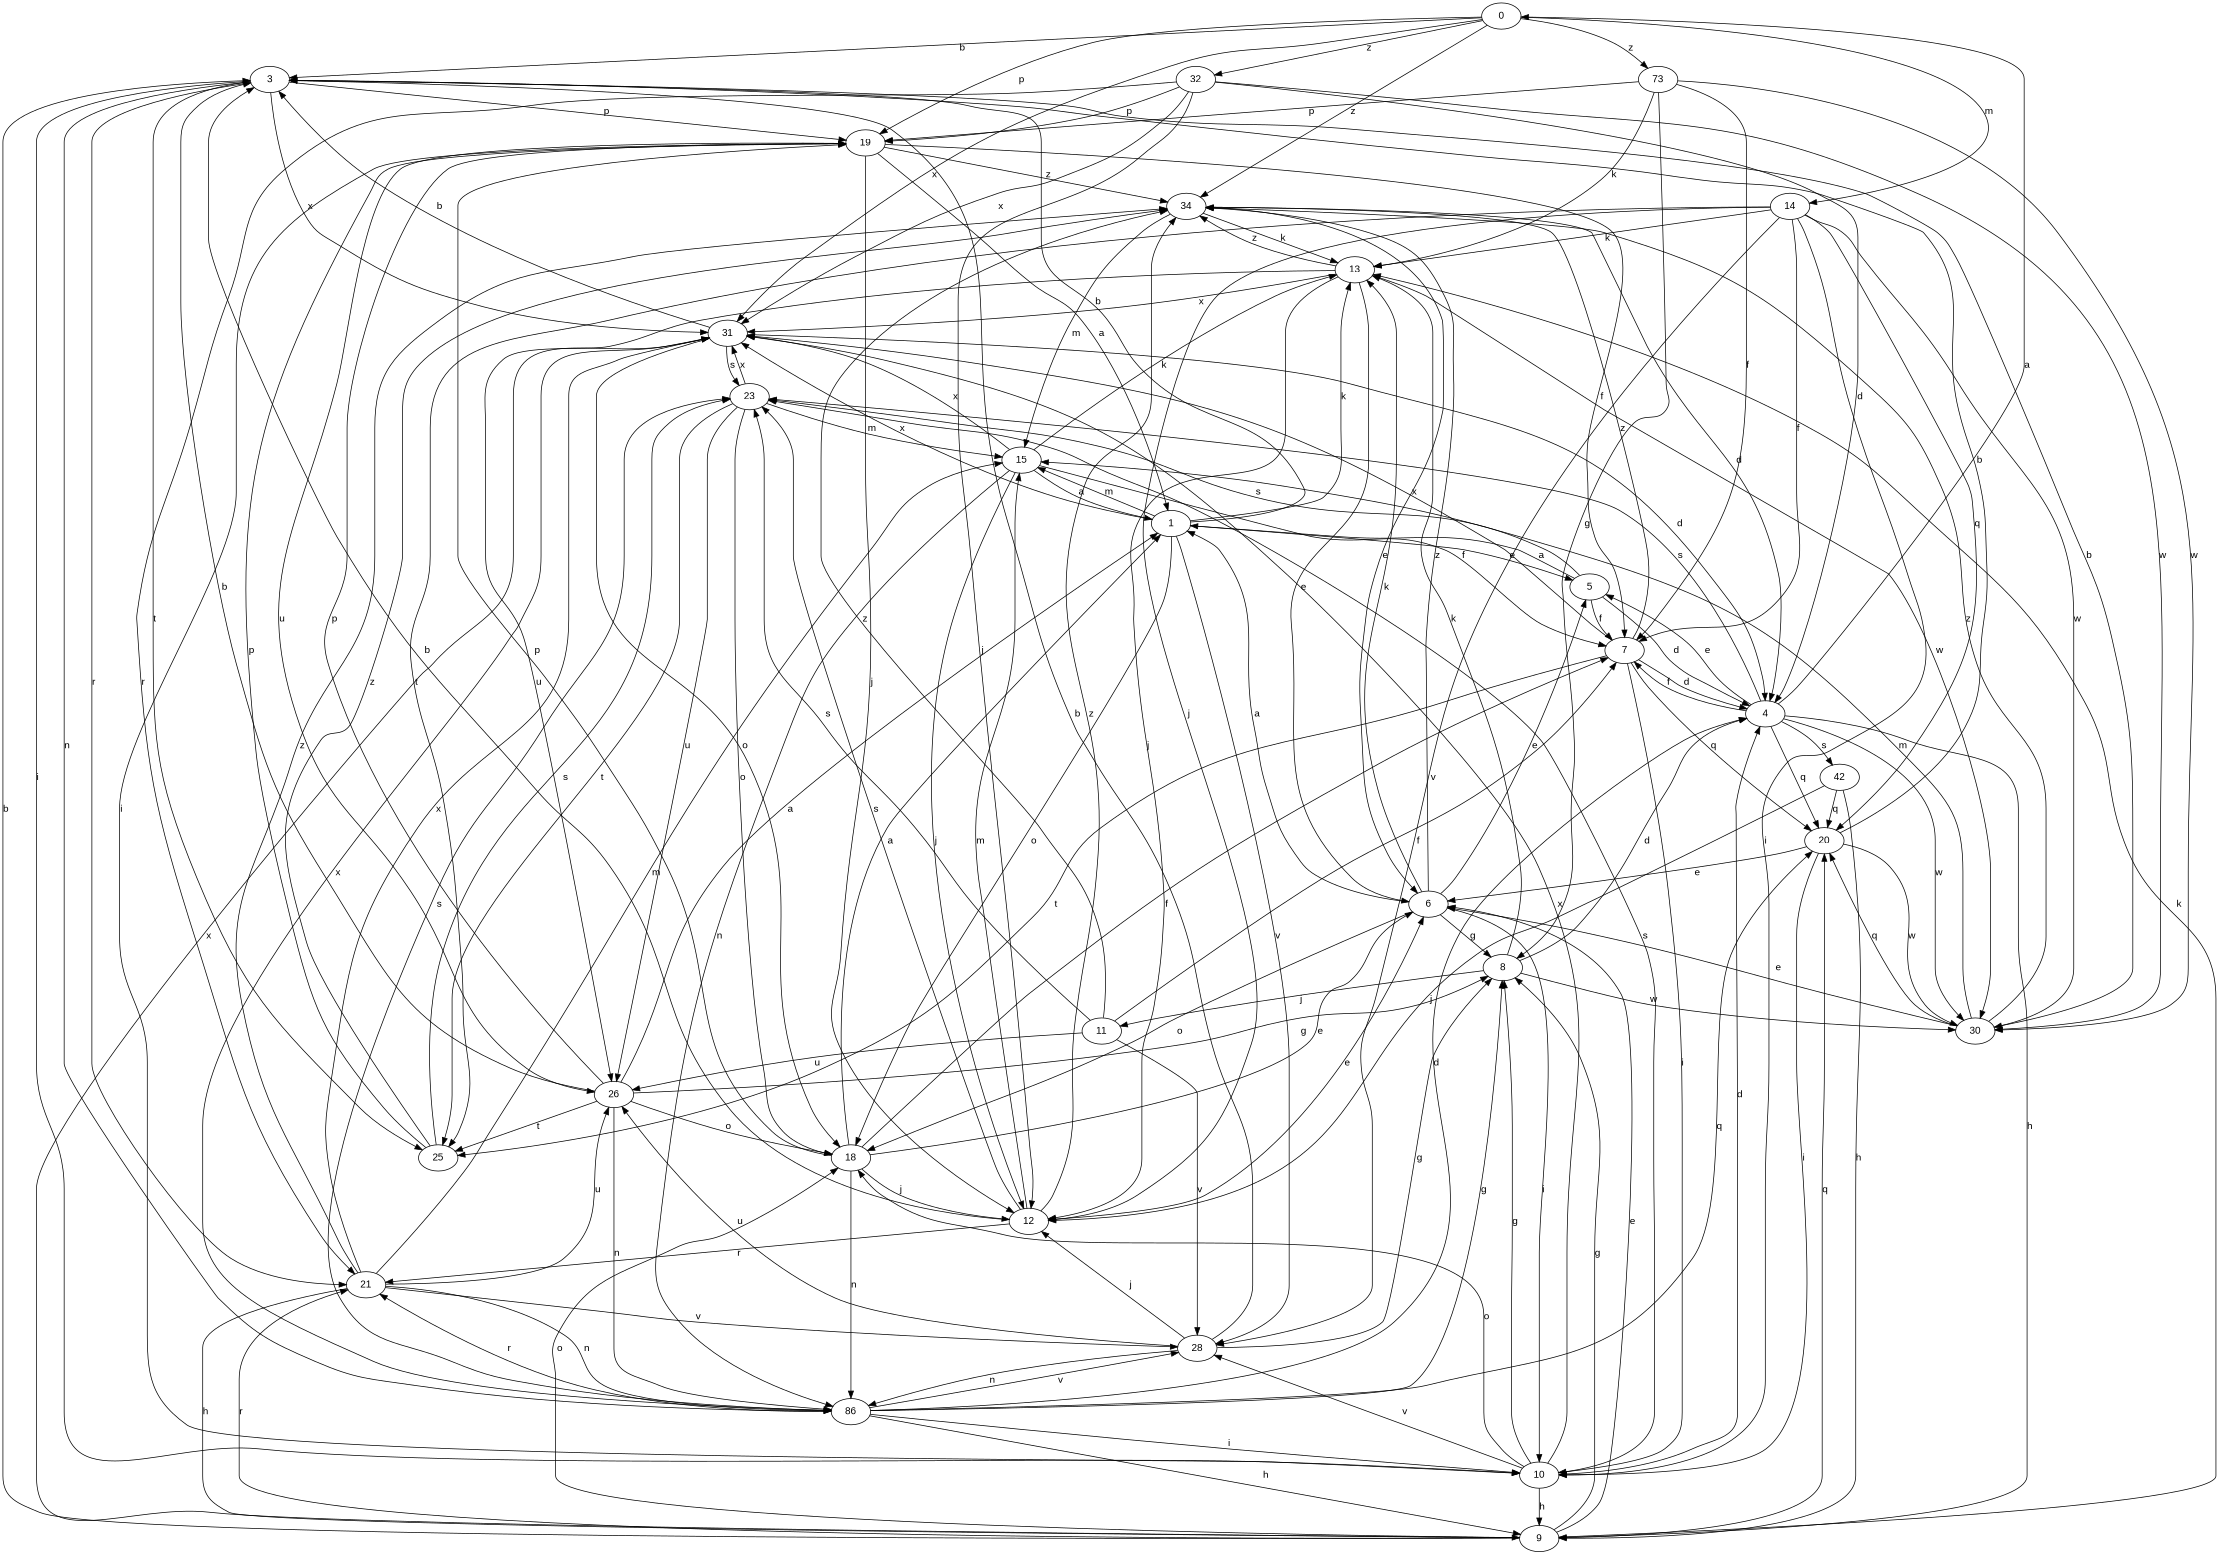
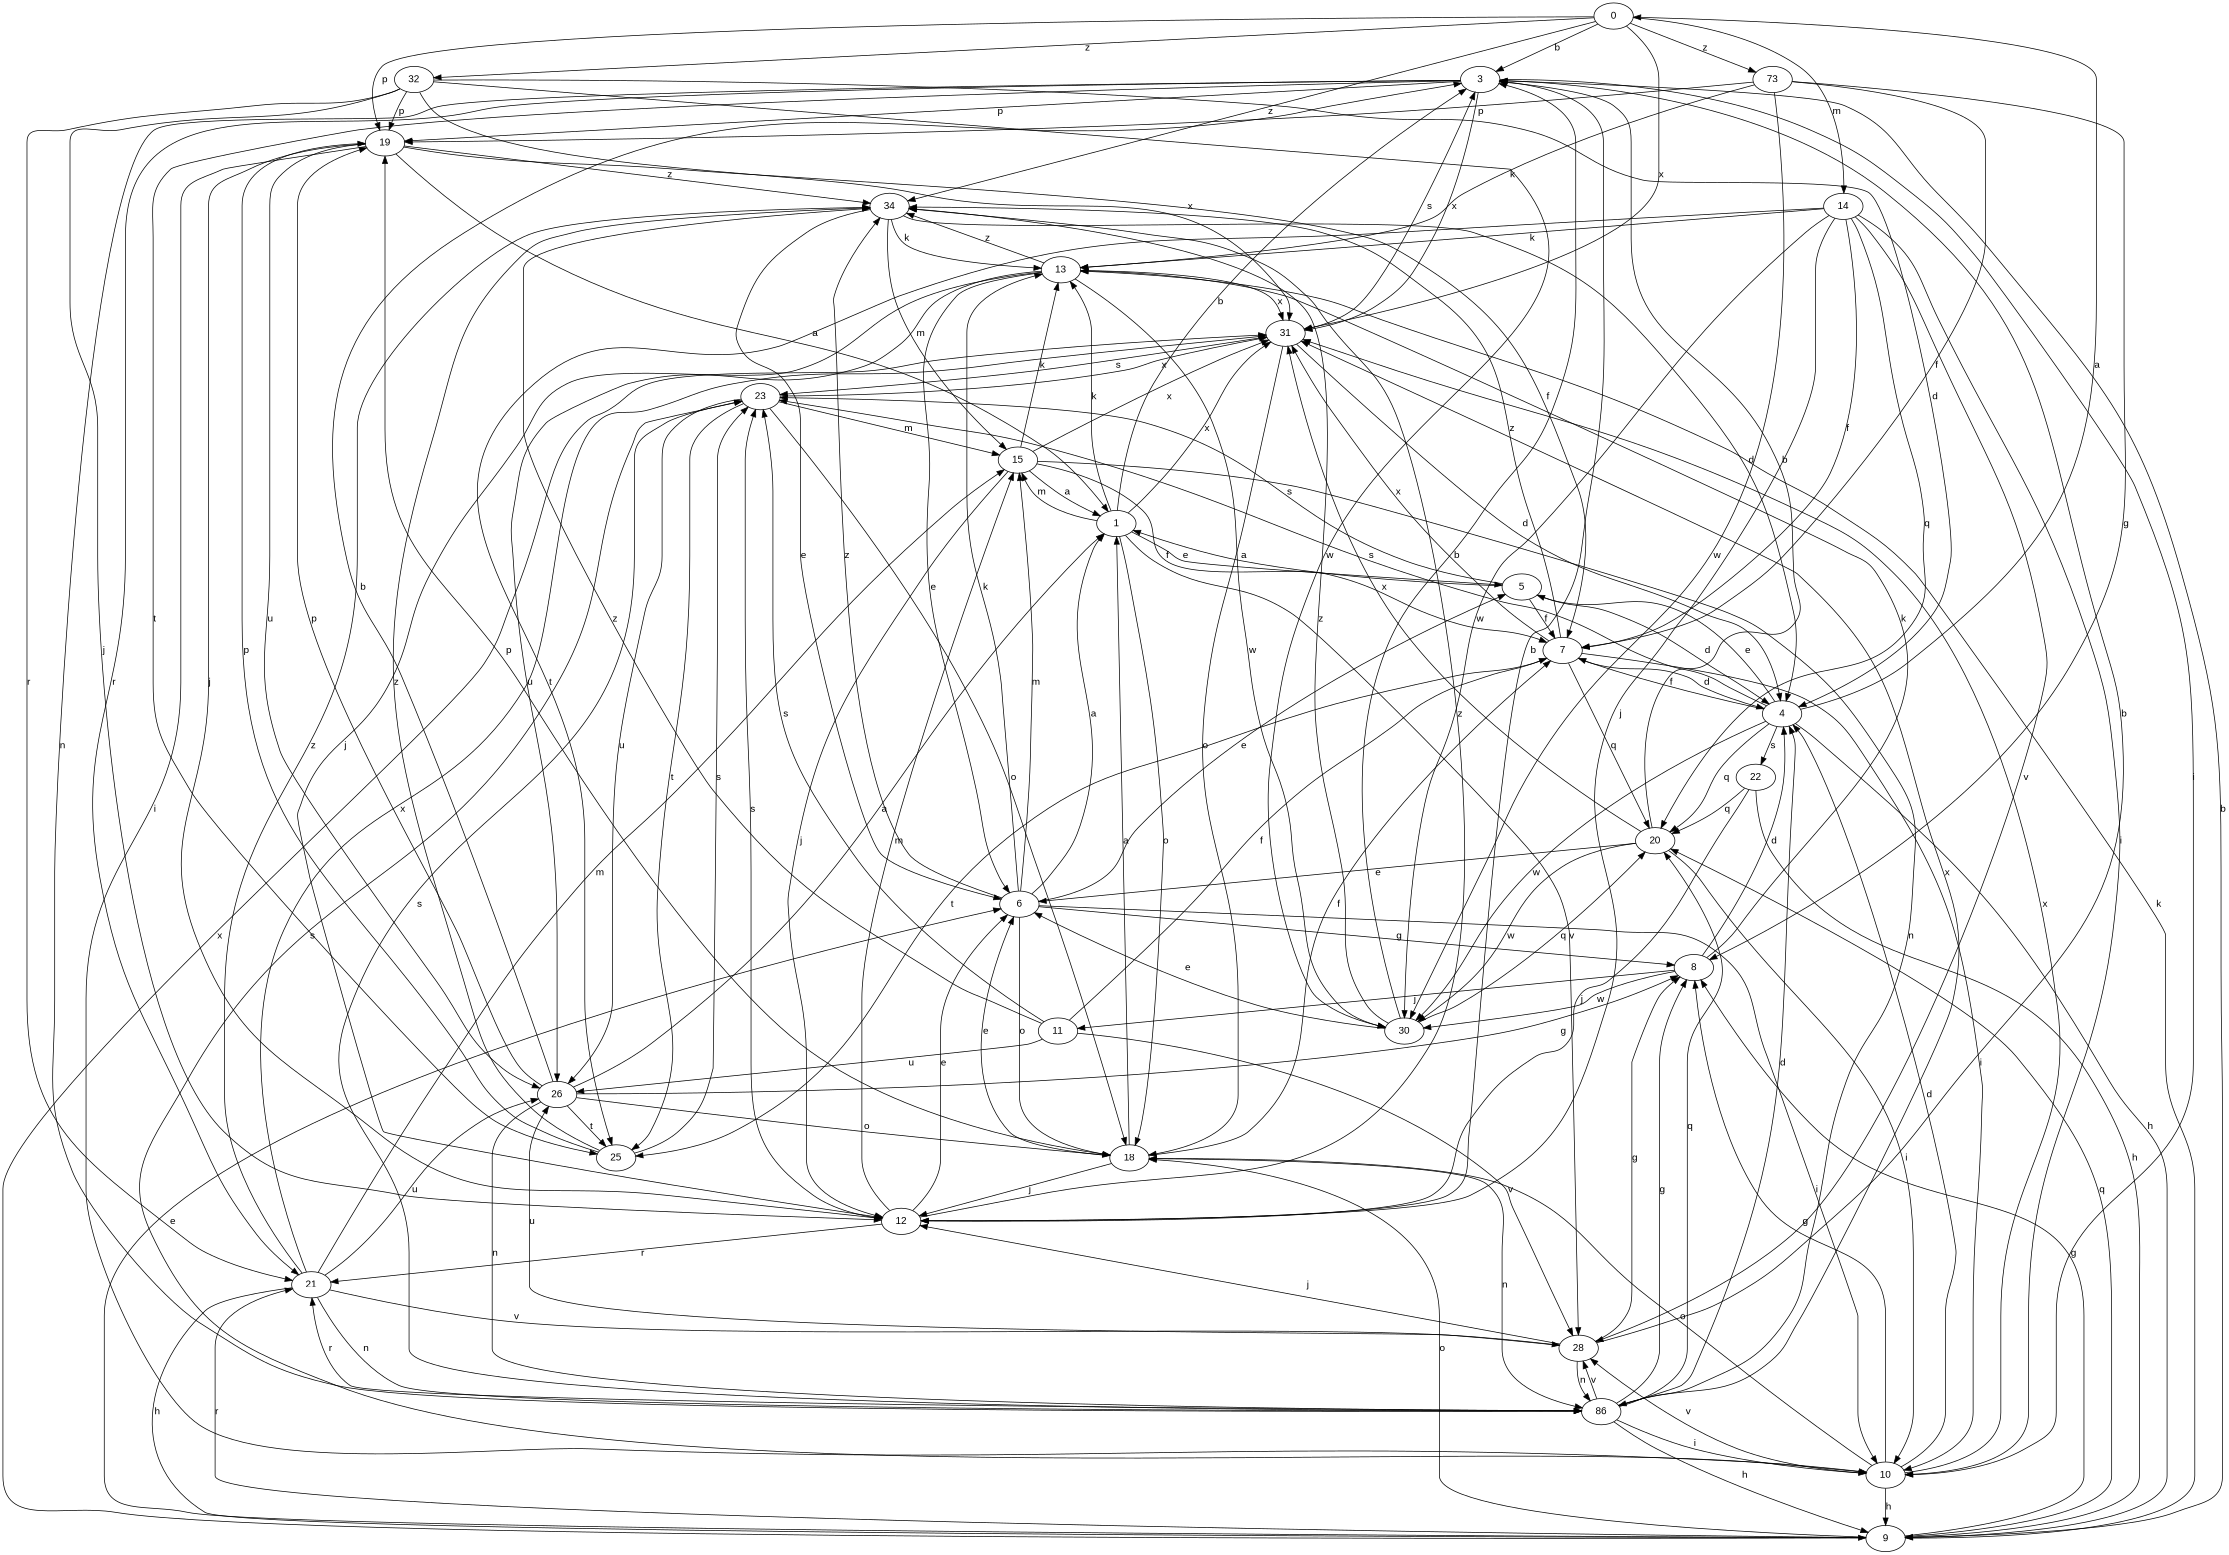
  strict digraph {
    fontname="Liberation Sans"
    node [fontname="Liberation Sans"]
    edge [fontname="Liberation Sans"]
    0
    3
    14
    19
    31
    32
    n7 [label=73]
    34
    10
    n10 [label=86]
    21
    25
    13
    28
    7
    20
    30
    12
    1
    26
    18
    4
    23
    8
    15
    6
    5
    9
-   22 [label=42]
+   22
    11
    0 -> 3 [label=b]
    0 -> 14 [label=m]
    0 -> 19 [label=p]
    0 -> 31 [label=x]
    0 -> 32 [label=z]
    0 -> n7 [label=z]
    0 -> 34 [label=z]
    3 -> 19 [label=p]
    3 -> 31 [label=x]
    3 -> 10 [label=i]
    3 -> n10 [label=n]
    3 -> 21 [label=r]
    3 -> 25 [label=t]
    14 -> 10 [label=i]
    14 -> 25 [label=t]
    14 -> 13 [label=k]
    14 -> 28 [label=v]
    14 -> 7 [label=f]
    14 -> 20 [label=q]
    14 -> 30 [label=w]
    14 -> 12 [label=j]
    19 -> 34 [label=z]
    19 -> 10 [label=i]
    19 -> 7 [label=f]
    19 -> 12 [label=j]
    19 -> 1 [label=a]
    19 -> 26 [label=u]
-   31 -> 3 [label=b]
+   31 -> 3 [label=s]
    31 -> 18 [label=o]
    31 -> 4 [label=d]
    31 -> 23 [label=s]
    32 -> 19 [label=p]
    32 -> 31 [label=x]
    32 -> 21 [label=r]
    32 -> 30 [label=w]
    32 -> 12 [label=j]
    32 -> 4 [label=d]
    n7 -> 19 [label=p]
    n7 -> 13 [label=k]
    n7 -> 7 [label=f]
    n7 -> 30 [label=w]
    n7 -> 8 [label=g]
    34 -> 13 [label=k]
    34 -> 4 [label=d]
    34 -> 15 [label=m]
    34 -> 6 [label=e]
    10 -> 31 [label=x]
    10 -> 28 [label=v]
    10 -> 18 [label=o]
    10 -> 4 [label=d]
    10 -> 23 [label=s]
    10 -> 8 [label=g]
    10 -> 9 [label=h]
    n10 -> 31 [label=x]
    n10 -> 10 [label=i]
    n10 -> 21 [label=r]
    n10 -> 28 [label=v]
    n10 -> 20 [label=q]
    n10 -> 4 [label=d]
    n10 -> 23 [label=s]
    n10 -> 8 [label=g]
    n10 -> 9 [label=h]
    21 -> 31 [label=x]
    21 -> 34 [label=z]
    21 -> n10 [label=n]
    21 -> 28 [label=v]
    21 -> 26 [label=u]
    21 -> 15 [label=m]
    21 -> 9 [label=h]
    25 -> 19 [label=p]
    25 -> 34 [label=z]
    25 -> 23 [label=s]
    13 -> 31 [label=x]
    13 -> 34 [label=z]
    13 -> 30 [label=w]
    13 -> 12 [label=j]
    13 -> 26 [label=u]
    13 -> 6 [label=e]
    28 -> 3 [label=b]
    28 -> n10 [label=n]
    28 -> 12 [label=j]
    28 -> 26 [label=u]
    28 -> 8 [label=g]
    7 -> 31 [label=x]
    7 -> 34 [label=z]
    7 -> 10 [label=i]
    7 -> 25 [label=t]
    7 -> 20 [label=q]
    7 -> 4 [label=d]
    20 -> 3 [label=b]
+   20 -> 31 [label=x]
    20 -> 10 [label=i]
    20 -> 30 [label=w]
    20 -> 6 [label=e]
    30 -> 3 [label=b]
    30 -> 34 [label=z]
    30 -> 20 [label=q]
    30 -> 6 [label=e]
    12 -> 3 [label=b]
    12 -> 34 [label=z]
    12 -> 21 [label=r]
    12 -> 23 [label=s]
    12 -> 15 [label=m]
    12 -> 6 [label=e]
    1 -> 3 [label=b]
    1 -> 31 [label=x]
    1 -> 13 [label=k]
    1 -> 28 [label=v]
    1 -> 18 [label=o]
    1 -> 15 [label=m]
    1 -> 5 [label=e]
    26 -> 3 [label=b]
    26 -> 19 [label=p]
    26 -> n10 [label=n]
    26 -> 25 [label=t]
    26 -> 1 [label=a]
    26 -> 18 [label=o]
    26 -> 8 [label=g]
    18 -> 19 [label=p]
    18 -> n10 [label=n]
    18 -> 7 [label=f]
    18 -> 12 [label=j]
    18 -> 1 [label=a]
    18 -> 6 [label=e]
    4 -> 0 [label=a]
    4 -> 7 [label=f]
    4 -> 20 [label=q]
    4 -> 30 [label=w]
    4 -> 23 [label=s]
    4 -> 5 [label=e]
    4 -> 9 [label=h]
    4 -> 22 [label=s]
    23 -> 31 [label=x]
    23 -> 25 [label=t]
    23 -> 26 [label=u]
    23 -> 18 [label=o]
    23 -> 15 [label=m]
    8 -> 13 [label=k]
    8 -> 30 [label=w]
    8 -> 4 [label=d]
    8 -> 11 [label=j]
    15 -> 31 [label=x]
    15 -> n10 [label=n]
    15 -> 13 [label=k]
    15 -> 7 [label=f]
    15 -> 12 [label=j]
    15 -> 1 [label=a]
    6 -> 34 [label=z]
    6 -> 10 [label=i]
    6 -> 13 [label=k]
    6 -> 1 [label=a]
    6 -> 18 [label=o]
    6 -> 8 [label=g]
-   30 -> 15 [label=m]
+   6 -> 15 [label=m]
    6 -> 5 [label=e]
    5 -> 7 [label=f]
    5 -> 1 [label=a]
    5 -> 4 [label=d]
    5 -> 23 [label=s]
    9 -> 3 [label=b]
    9 -> 31 [label=x]
    9 -> 21 [label=r]
    9 -> 13 [label=k]
    9 -> 20 [label=q]
    9 -> 18 [label=o]
    9 -> 8 [label=g]
    9 -> 6 [label=e]
    22 -> 20 [label=q]
    22 -> 12 [label=j]
    22 -> 9 [label=h]
    11 -> 34 [label=z]
    11 -> 28 [label=v]
    11 -> 7 [label=f]
    11 -> 26 [label=u]
    11 -> 23 [label=s]
  }
